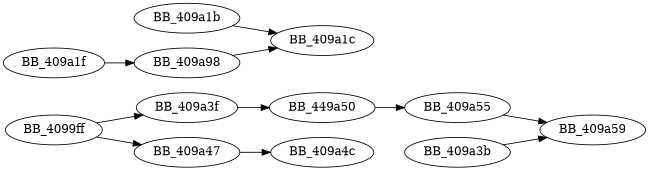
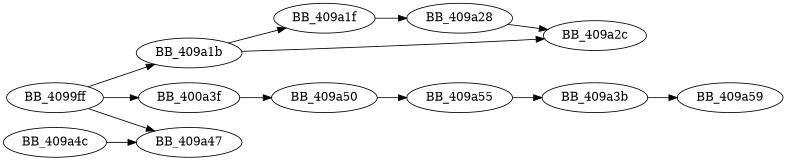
  digraph {
    rankdir=LR
    BB_4099ff
    BB_409a1b
-   BB_409a3f
+   BB_409a3f [label=BB_400a3f]
    BB_409a47
    BB_409a1f
-   BB_409a2c [label=BB_409a1c]
-   BB_409a50 [label=BB_449a50]
-   BB_409a28 [label=BB_409a98]
+   BB_409a2c
+   BB_409a50
+   BB_409a28
    BB_409a4c
    BB_409a55
    BB_409a3b
    BB_409a59
+   BB_4099ff -> BB_409a1b
    BB_4099ff -> BB_409a3f
    BB_4099ff -> BB_409a47
+   BB_409a1b -> BB_409a1f
    BB_409a1b -> BB_409a2c
    BB_409a3f -> BB_409a50
-   BB_409a47 -> BB_409a4c
+   BB_409a4c -> BB_409a47
    BB_409a1f -> BB_409a28
    BB_409a50 -> BB_409a55
    BB_409a28 -> BB_409a2c
-   BB_409a55 -> BB_409a59
+   BB_409a55 -> BB_409a3b
    BB_409a3b -> BB_409a59
  }
